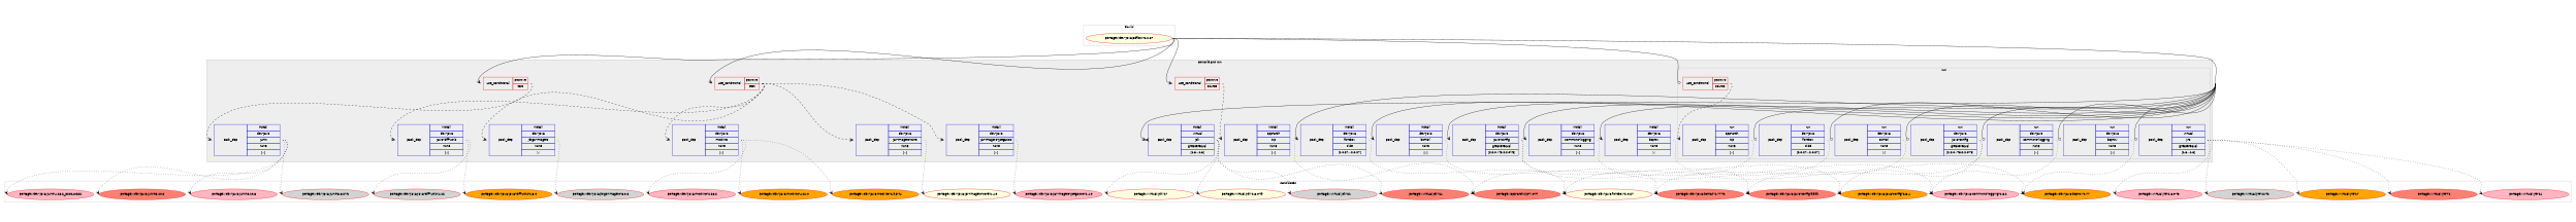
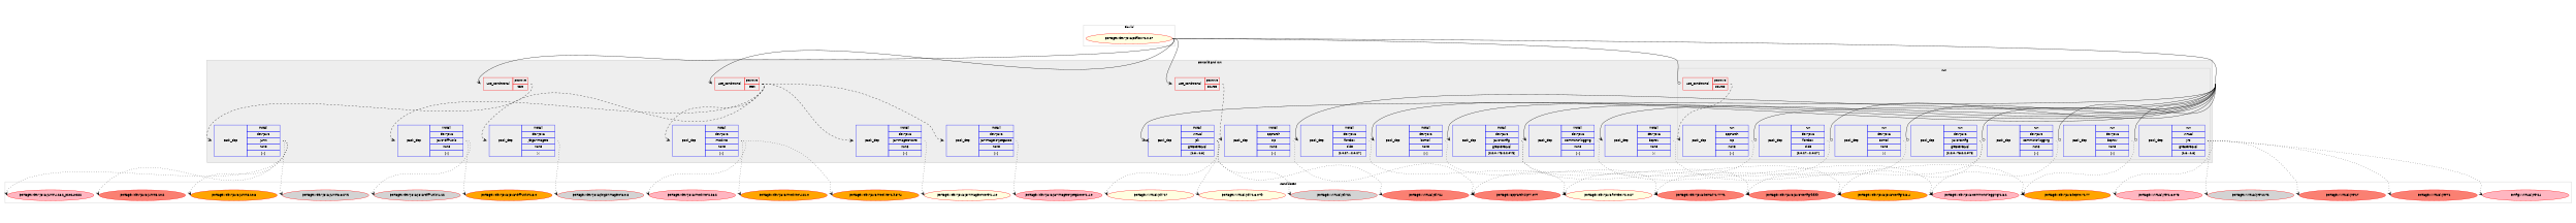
  digraph {
    compound=true
    concentrate=true
    fontname=Helvetica
    fontsize=10
    newrank=true
    rankdir=TB
    ranksep=1.5
    node [color=red fontname=Helvetica fontsize=10 style=filled]
    edge [arrowhead=vee headport=w style=dotted tailport=e weight=100]
    n1 [fillcolor=lightyellow label="portage://dev-java/pdfbox-2.0.27" width=4]
    n2 [color=blue label=<<TABLE BORDER="0" CELLBORDER="1" CELLSPACING="0" CELLPADDING="4" WIDTH="220"><TR><TD ROWSPAN="6" CELLPADDING="30">pack_dep</TD></TR><TR><TD WIDTH="110">install</TD></TR><TR><TD>app-arch</TD></TR><TR><TD>zip</TD></TR><TR><TD>none</TD></TR><TR><TD>[,,]</TD></TR></TABLE>> shape=none style=""]
    n3 [label=<<TABLE BORDER="0" CELLBORDER="1" CELLSPACING="0" CELLPADDING="4"><TR><TD ROWSPAN="3" CELLPADDING="10">use_conditional</TD></TR><TR><TD>positive</TD></TR><TR><TD>source</TD></TR></TABLE>> shape=none style=""]
    n4 [color=blue label=<<TABLE BORDER="0" CELLBORDER="1" CELLSPACING="0" CELLPADDING="4" WIDTH="220"><TR><TD ROWSPAN="6" CELLPADDING="30">pack_dep</TD></TR><TR><TD WIDTH="110">install</TD></TR><TR><TD>dev-java</TD></TR><TR><TD>jai-imageio-core</TD></TR><TR><TD>none</TD></TR><TR><TD>[,,]</TD></TR></TABLE>> shape=none style=""]
    n5 [color=blue label=<<TABLE BORDER="0" CELLBORDER="1" CELLSPACING="0" CELLPADDING="4" WIDTH="220"><TR><TD ROWSPAN="6" CELLPADDING="30">pack_dep</TD></TR><TR><TD WIDTH="110">install</TD></TR><TR><TD>dev-java</TD></TR><TR><TD>jai-imageio-jpeg2000</TD></TR><TR><TD>none</TD></TR><TR><TD>[,,]</TD></TR></TABLE>> shape=none style=""]
    n6 [color=blue label=<<TABLE BORDER="0" CELLBORDER="1" CELLSPACING="0" CELLPADDING="4" WIDTH="220"><TR><TD ROWSPAN="6" CELLPADDING="30">pack_dep</TD></TR><TR><TD WIDTH="110">install</TD></TR><TR><TD>dev-java</TD></TR><TR><TD>java-diff-utils</TD></TR><TR><TD>none</TD></TR><TR><TD>[,,]</TD></TR></TABLE>> shape=none style=""]
    n7 [color=blue label=<<TABLE BORDER="0" CELLBORDER="1" CELLSPACING="0" CELLPADDING="4" WIDTH="220"><TR><TD ROWSPAN="6" CELLPADDING="30">pack_dep</TD></TR><TR><TD WIDTH="110">install</TD></TR><TR><TD>dev-java</TD></TR><TR><TD>jbig2-imageio</TD></TR><TR><TD>none</TD></TR><TR><TD>[,,]</TD></TR></TABLE>> shape=none style=""]
    n8 [color=blue label=<<TABLE BORDER="0" CELLBORDER="1" CELLSPACING="0" CELLPADDING="4" WIDTH="220"><TR><TD ROWSPAN="6" CELLPADDING="30">pack_dep</TD></TR><TR><TD WIDTH="110">install</TD></TR><TR><TD>dev-java</TD></TR><TR><TD>mockito</TD></TR><TR><TD>none</TD></TR><TR><TD>[,,]</TD></TR></TABLE>> shape=none style=""]
    n9 [label=<<TABLE BORDER="0" CELLBORDER="1" CELLSPACING="0" CELLPADDING="4"><TR><TD ROWSPAN="3" CELLPADDING="10">use_conditional</TD></TR><TR><TD>positive</TD></TR><TR><TD>test</TD></TR></TABLE>> shape=none style=""]
    n10 [color=blue label=<<TABLE BORDER="0" CELLBORDER="1" CELLSPACING="0" CELLPADDING="4" WIDTH="220"><TR><TD ROWSPAN="6" CELLPADDING="30">pack_dep</TD></TR><TR><TD WIDTH="110">install</TD></TR><TR><TD>dev-java</TD></TR><TR><TD>junit</TD></TR><TR><TD>none</TD></TR><TR><TD>[,,]</TD></TR></TABLE>> shape=none style=""]
    n11 [label=<<TABLE BORDER="0" CELLBORDER="1" CELLSPACING="0" CELLPADDING="4"><TR><TD ROWSPAN="3" CELLPADDING="10">use_conditional</TD></TR><TR><TD>positive</TD></TR><TR><TD>test</TD></TR></TABLE>> shape=none style=""]
    n12 [color=blue label=<<TABLE BORDER="0" CELLBORDER="1" CELLSPACING="0" CELLPADDING="4" WIDTH="220"><TR><TD ROWSPAN="6" CELLPADDING="30">pack_dep</TD></TR><TR><TD WIDTH="110">install</TD></TR><TR><TD>dev-java</TD></TR><TR><TD>bcmail</TD></TR><TR><TD>none</TD></TR><TR><TD>[,,]</TD></TR></TABLE>> shape=none style=""]
    n13 [color=blue label=<<TABLE BORDER="0" CELLBORDER="1" CELLSPACING="0" CELLPADDING="4" WIDTH="220"><TR><TD ROWSPAN="6" CELLPADDING="30">pack_dep</TD></TR><TR><TD WIDTH="110">install</TD></TR><TR><TD>dev-java</TD></TR><TR><TD>bcprov</TD></TR><TR><TD>none</TD></TR><TR><TD>[,,]</TD></TR></TABLE>> shape=none style=""]
    n14 [color=blue label=<<TABLE BORDER="0" CELLBORDER="1" CELLSPACING="0" CELLPADDING="4" WIDTH="220"><TR><TD ROWSPAN="6" CELLPADDING="30">pack_dep</TD></TR><TR><TD WIDTH="110">install</TD></TR><TR><TD>dev-java</TD></TR><TR><TD>commons-logging</TD></TR><TR><TD>none</TD></TR><TR><TD>[,,]</TD></TR></TABLE>> shape=none style=""]
    n15 [color=blue label=<<TABLE BORDER="0" CELLBORDER="1" CELLSPACING="0" CELLPADDING="4" WIDTH="220"><TR><TD ROWSPAN="6" CELLPADDING="30">pack_dep</TD></TR><TR><TD WIDTH="110">install</TD></TR><TR><TD>dev-java</TD></TR><TR><TD>fontbox</TD></TR><TR><TD>tilde</TD></TR><TR><TD>[2.0.27,,,2.0.27]</TD></TR></TABLE>> shape=none style=""]
    n16 [color=blue label=<<TABLE BORDER="0" CELLBORDER="1" CELLSPACING="0" CELLPADDING="4" WIDTH="220"><TR><TD ROWSPAN="6" CELLPADDING="30">pack_dep</TD></TR><TR><TD WIDTH="110">install</TD></TR><TR><TD>dev-java</TD></TR><TR><TD>java-config</TD></TR><TR><TD>greaterequal</TD></TR><TR><TD>[2.2.0,,-r3,2.2.0-r3]</TD></TR></TABLE>> shape=none style=""]
    n17 [color=blue label=<<TABLE BORDER="0" CELLBORDER="1" CELLSPACING="0" CELLPADDING="4" WIDTH="220"><TR><TD ROWSPAN="6" CELLPADDING="30">pack_dep</TD></TR><TR><TD WIDTH="110">install</TD></TR><TR><TD>virtual</TD></TR><TR><TD>jdk</TD></TR><TR><TD>greaterequal</TD></TR><TR><TD>[1.8,,,1.8]</TD></TR></TABLE>> shape=none style=""]
    n18 [color=blue label=<<TABLE BORDER="0" CELLBORDER="1" CELLSPACING="0" CELLPADDING="4" WIDTH="220"><TR><TD ROWSPAN="6" CELLPADDING="30">pack_dep</TD></TR><TR><TD WIDTH="110">run</TD></TR><TR><TD>dev-java</TD></TR><TR><TD>fontbox</TD></TR><TR><TD>tilde</TD></TR><TR><TD>[2.0.27,,,2.0.27]</TD></TR></TABLE>> shape=none style=""]
    n19 [color=blue label=<<TABLE BORDER="0" CELLBORDER="1" CELLSPACING="0" CELLPADDING="4" WIDTH="220"><TR><TD ROWSPAN="6" CELLPADDING="30">pack_dep</TD></TR><TR><TD WIDTH="110">run</TD></TR><TR><TD>app-arch</TD></TR><TR><TD>zip</TD></TR><TR><TD>none</TD></TR><TR><TD>[,,]</TD></TR></TABLE>> shape=none style=""]
    n20 [label=<<TABLE BORDER="0" CELLBORDER="1" CELLSPACING="0" CELLPADDING="4"><TR><TD ROWSPAN="3" CELLPADDING="10">use_conditional</TD></TR><TR><TD>positive</TD></TR><TR><TD>source</TD></TR></TABLE>> shape=none style=""]
    n21 [color=blue label=<<TABLE BORDER="0" CELLBORDER="1" CELLSPACING="0" CELLPADDING="4" WIDTH="220"><TR><TD ROWSPAN="6" CELLPADDING="30">pack_dep</TD></TR><TR><TD WIDTH="110">run</TD></TR><TR><TD>dev-java</TD></TR><TR><TD>bcmail</TD></TR><TR><TD>none</TD></TR><TR><TD>[,,]</TD></TR></TABLE>> shape=none style=""]
    n22 [color=blue label=<<TABLE BORDER="0" CELLBORDER="1" CELLSPACING="0" CELLPADDING="4" WIDTH="220"><TR><TD ROWSPAN="6" CELLPADDING="30">pack_dep</TD></TR><TR><TD WIDTH="110">run</TD></TR><TR><TD>dev-java</TD></TR><TR><TD>bcprov</TD></TR><TR><TD>none</TD></TR><TR><TD>[,,]</TD></TR></TABLE>> shape=none style=""]
    n23 [color=blue label=<<TABLE BORDER="0" CELLBORDER="1" CELLSPACING="0" CELLPADDING="4" WIDTH="220"><TR><TD ROWSPAN="6" CELLPADDING="30">pack_dep</TD></TR><TR><TD WIDTH="110">run</TD></TR><TR><TD>dev-java</TD></TR><TR><TD>commons-logging</TD></TR><TR><TD>none</TD></TR><TR><TD>[,,]</TD></TR></TABLE>> shape=none style=""]
    n24 [color=blue label=<<TABLE BORDER="0" CELLBORDER="1" CELLSPACING="0" CELLPADDING="4" WIDTH="220"><TR><TD ROWSPAN="6" CELLPADDING="30">pack_dep</TD></TR><TR><TD WIDTH="110">run</TD></TR><TR><TD>dev-java</TD></TR><TR><TD>java-config</TD></TR><TR><TD>greaterequal</TD></TR><TR><TD>[2.2.0,,-r3,2.2.0-r3]</TD></TR></TABLE>> shape=none style=""]
    n25 [color=blue label=<<TABLE BORDER="0" CELLBORDER="1" CELLSPACING="0" CELLPADDING="4" WIDTH="220"><TR><TD ROWSPAN="6" CELLPADDING="30">pack_dep</TD></TR><TR><TD WIDTH="110">run</TD></TR><TR><TD>virtual</TD></TR><TR><TD>jre</TD></TR><TR><TD>greaterequal</TD></TR><TR><TD>[1.8,,,1.8]</TD></TR></TABLE>> shape=none style=""]
    n26 [fillcolor=lightyellow label="portage://dev-java/jai-imageio-core-1.4.0" width=4]
    n27 [fillcolor=salmon label="portage://app-arch/zip-7.0-r7" width=4]
    n28 [fillcolor=lightpink label="portage://dev-java/jai-imageio-jpeg2000-1.4.0" width=4]
    n29 [fillcolor=lightgrey label="portage://dev-java/java-diff-utils-4.12" width=4]
    n30 [fillcolor=orange label="portage://dev-java/java-diff-utils-1.3.0" width=4]
    n31 [fillcolor=lightgrey label="portage://dev-java/jbig2-imageio-3.0.3" width=4]
    n32 [fillcolor=orange label="portage://dev-java/mockito-4.11.0" width=4]
    n33 [fillcolor=lightpink label="portage://dev-java/mockito-2.28.2" width=4]
    n34 [fillcolor=orange label="portage://dev-java/mockito-1.9.5-r4" width=4]
-   n35 [fillcolor=lightpink label="portage://dev-java/junit-5.10.3" width=4]
+   n35 [fillcolor=orange label="portage://dev-java/junit-5.10.3" width=4]
    n36 [fillcolor=salmon label="portage://dev-java/junit-5.10.2" width=4]
    n37 [fillcolor=lightpink label="portage://dev-java/junit-4.13.2_p20240222" width=4]
    n38 [fillcolor=lightgrey label="portage://dev-java/junit-3.8.2-r2" width=4]
    n39 [fillcolor=salmon label="portage://dev-java/bcmail-1.77-r1" width=4]
    n40 [fillcolor=orange label="portage://dev-java/bcprov-1.77" width=4]
    n41 [fillcolor=lightpink label="portage://dev-java/commons-logging-1.3.1" width=4]
    n42 [fillcolor=lightyellow label="portage://dev-java/fontbox-2.0.27" width=4]
    n43 [fillcolor=salmon label="portage://dev-java/java-config-9999" width=4]
    n44 [fillcolor=orange label="portage://dev-java/java-config-2.3.4" width=4]
    n45 [fillcolor=salmon label="portage://virtual/jdk-24" width=4]
    n46 [fillcolor=lightgrey label="portage://virtual/jdk-21" width=4]
    n47 [fillcolor=lightyellow label="portage://virtual/jdk-17" width=4]
    n48 [fillcolor=lightyellow label="portage://virtual/jdk-1.8.0-r9" width=4]
-   n49 [fillcolor=lightpink label="portage://virtual/jre-24" width=4]
+   n49 [fillcolor=lightpink label="config://virtual/jre-24" width=4]
    n50 [fillcolor=salmon label="portage://virtual/jre-71" width=4]
-   n51 [fillcolor=orange label="portage://virtual/jre-17" width=4]
+   n51 [fillcolor=salmon label="portage://virtual/jre-17" width=4]
    n52 [fillcolor=lightgrey label="portage://virtual/jre-11-r2" width=4]
    n53 [fillcolor=lightpink label="portage://virtual/jre-1.8.0-r3" width=4]
    subgraph cluster_1 {
      color=gray
      label=<<i>ebuild</i>>
      n1
    }
    subgraph cluster_2 {
      color=gray
      label=<<i>dependencies</i>>
      subgraph cluster_3 {
        color=gray
        fillcolor="#eeeeee"
        label=<<i>compile</i>>
        style=filled
        subgraph sub_4 {
          color=gray
          fillcolor="#eeeeee"
          label=<<i>compile</i>>
          style=filled
          n9
          subgraph sub_5 {
            color=gray
            fillcolor="#eeeeee"
            label=<<i>compile</i>>
            style=filled
            n4
          }
          subgraph sub_6 {
            color=gray
            fillcolor="#eeeeee"
            label=<<i>compile</i>>
            style=filled
            n5
          }
          subgraph sub_7 {
            color=gray
            fillcolor="#eeeeee"
            label=<<i>compile</i>>
            style=filled
            n6
          }
          subgraph sub_8 {
            color=gray
            fillcolor="#eeeeee"
            label=<<i>compile</i>>
            style=filled
            n7
          }
          subgraph sub_9 {
            color=gray
            fillcolor="#eeeeee"
            label=<<i>compile</i>>
            style=filled
            n8
          }
        }
        subgraph sub_10 {
          color=gray
          fillcolor="#eeeeee"
          label=<<i>compile</i>>
          style=filled
          n3
          subgraph sub_11 {
            color=gray
            fillcolor="#eeeeee"
            label=<<i>compile</i>>
            style=filled
            n2
          }
        }
        subgraph sub_12 {
          color=gray
          fillcolor="#eeeeee"
          label=<<i>compile</i>>
          style=filled
          n11
          subgraph sub_13 {
            color=gray
            fillcolor="#eeeeee"
            label=<<i>compile</i>>
            style=filled
            n10
          }
        }
        subgraph sub_14 {
          color=gray
          fillcolor="#eeeeee"
          label=<<i>compile</i>>
          style=filled
          n12
        }
        subgraph sub_15 {
          color=gray
          fillcolor="#eeeeee"
          label=<<i>compile</i>>
          style=filled
          n13
        }
        subgraph sub_16 {
          color=gray
          fillcolor="#eeeeee"
          label=<<i>compile</i>>
          style=filled
          n14
        }
        subgraph sub_17 {
          color=gray
          fillcolor="#eeeeee"
          label=<<i>compile</i>>
          style=filled
          n15
        }
        subgraph sub_18 {
          color=gray
          fillcolor="#eeeeee"
          label=<<i>compile</i>>
          style=filled
          n16
        }
        subgraph sub_19 {
          color=gray
          fillcolor="#eeeeee"
          label=<<i>compile</i>>
          style=filled
          n17
        }
      }
      subgraph cluster_20 {
        color=gray
        fillcolor="#eeeeee"
        label=<<i>compile and run</i>>
        style=filled
      }
      subgraph cluster_21 {
        color=gray
        fillcolor="#eeeeee"
        label=<<i>run</i>>
        style=filled
        subgraph sub_22 {
          color=gray
          fillcolor="#eeeeee"
          label=<<i>run</i>>
          style=filled
          n18
        }
        subgraph sub_23 {
          color=gray
          fillcolor="#eeeeee"
          label=<<i>run</i>>
          style=filled
          n20
          subgraph sub_24 {
            color=gray
            fillcolor="#eeeeee"
            label=<<i>run</i>>
            style=filled
            n19
          }
        }
        subgraph sub_25 {
          color=gray
          fillcolor="#eeeeee"
          label=<<i>run</i>>
          style=filled
          n21
        }
        subgraph sub_26 {
          color=gray
          fillcolor="#eeeeee"
          label=<<i>run</i>>
          style=filled
          n22
        }
        subgraph sub_27 {
          color=gray
          fillcolor="#eeeeee"
          label=<<i>run</i>>
          style=filled
          n23
        }
        subgraph sub_28 {
          color=gray
          fillcolor="#eeeeee"
          label=<<i>run</i>>
          style=filled
          n24
        }
        subgraph sub_29 {
          color=gray
          fillcolor="#eeeeee"
          label=<<i>run</i>>
          style=filled
          n25
        }
      }
    }
    subgraph cluster_30 {
      color=gray
      label=<<i>candidates</i>>
      rank=same
      subgraph sub_31 {
        color=black
        label=<<i>candidates</i>>
        nodesep=1
        rank=same
        n39
      }
      subgraph sub_32 {
        color=black
        label=<<i>candidates</i>>
        nodesep=1
        rank=same
        n26
      }
      subgraph sub_33 {
        color=black
        label=<<i>candidates</i>>
        nodesep=1
        rank=same
        n27
      }
      subgraph sub_34 {
        color=black
        label=<<i>candidates</i>>
        nodesep=1
        rank=same
        n28
      }
      subgraph sub_35 {
        color=black
        label=<<i>candidates</i>>
        nodesep=1
        rank=same
        n29
        n30
      }
      subgraph sub_36 {
        color=black
        label=<<i>candidates</i>>
        nodesep=1
        rank=same
        n31
      }
      subgraph sub_37 {
        color=black
        label=<<i>candidates</i>>
        nodesep=1
        rank=same
        n32
        n33
        n34
      }
      subgraph sub_38 {
        color=black
        label=<<i>candidates</i>>
        nodesep=1
        rank=same
        n35
        n36
        n37
        n38
      }
      subgraph sub_39 {
        color=black
        label=<<i>candidates</i>>
        nodesep=1
        rank=same
        n40
      }
      subgraph sub_40 {
        color=black
        label=<<i>candidates</i>>
        nodesep=1
        rank=same
        n41
      }
      subgraph sub_41 {
        color=black
        label=<<i>candidates</i>>
        nodesep=1
        rank=same
        n42
      }
      subgraph sub_42 {
        color=black
        label=<<i>candidates</i>>
        nodesep=1
        rank=same
        n43
        n44
      }
      subgraph sub_43 {
        color=black
        label=<<i>candidates</i>>
        nodesep=1
        rank=same
        n45
        n46
        n47
        n48
      }
      subgraph sub_44 {
        color=black
        label=<<i>candidates</i>>
        nodesep=1
        rank=same
        n27
      }
      subgraph sub_45 {
        color=black
        label=<<i>candidates</i>>
        nodesep=1
        rank=same
        n39
      }
      subgraph sub_46 {
        color=black
        label=<<i>candidates</i>>
        nodesep=1
        rank=same
        n40
      }
      subgraph sub_47 {
        color=black
        label=<<i>candidates</i>>
        nodesep=1
        rank=same
        n41
      }
      subgraph sub_48 {
        color=black
        label=<<i>candidates</i>>
        nodesep=1
        rank=same
        n42
      }
      subgraph sub_49 {
        color=black
        label=<<i>candidates</i>>
        nodesep=1
        rank=same
        n43
        n44
      }
      subgraph sub_50 {
        color=black
        label=<<i>candidates</i>>
        nodesep=1
        rank=same
        n49
        n50
        n51
        n52
        n53
      }
    }
    n1 -> n3 [style=solid weight=20]
    n1 -> n9 [style=solid weight=20]
    n1 -> n11 [style=solid weight=20]
    n1 -> n12 [style=solid weight=20]
    n1 -> n13 [style=solid weight=20]
    n1 -> n14 [style=solid weight=20]
    n1 -> n15 [style=solid weight=20]
    n1 -> n16 [style=solid weight=20]
    n1 -> n17 [style=solid weight=20]
    n1 -> n18 [arrowhead=odot style=solid weight=20]
    n1 -> n20 [arrowhead=odot style=solid weight=20]
    n1 -> n21 [arrowhead=odot style=solid weight=20]
    n1 -> n22 [arrowhead=odot style=solid weight=20]
    n1 -> n23 [arrowhead=odot style=solid weight=20]
    n1 -> n24 [arrowhead=odot style=solid weight=20]
    n1 -> n25 [arrowhead=odot style=solid weight=20]
    n2 -> n27
    n3 -> n2 [style=dashed weight=20]
    n4 -> n26
    n5 -> n28
    n6 -> n29
    n6 -> n30
    n7 -> n31
    n8 -> n32
    n8 -> n33
    n8 -> n34
    n9 -> n4 [style=dashed weight=20]
    n9 -> n5 [style=dashed weight=20]
    n9 -> n6 [style=dashed weight=20]
    n9 -> n7 [style=dashed weight=20]
    n9 -> n8 [style=dashed weight=20]
    n10 -> n35
    n10 -> n36
    n10 -> n37
    n10 -> n38
    n11 -> n10 [style=dashed weight=20]
    n12 -> n39
    n13 -> n40
    n14 -> n41
    n15 -> n42
    n16 -> n43
    n16 -> n44
    n17 -> n45
    n17 -> n46
    n17 -> n47
    n17 -> n48
    n18 -> n42
    n19 -> n27
    n20 -> n19 [style=dashed weight=20]
    n21 -> n39
    n22 -> n40
    n23 -> n41
    n24 -> n43
    n24 -> n44
    n25 -> n49
    n25 -> n50
    n25 -> n51
    n25 -> n52
    n25 -> n53
  }
